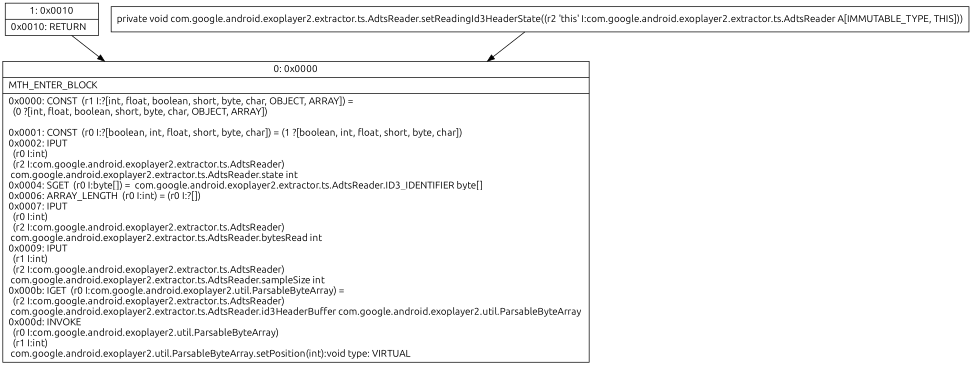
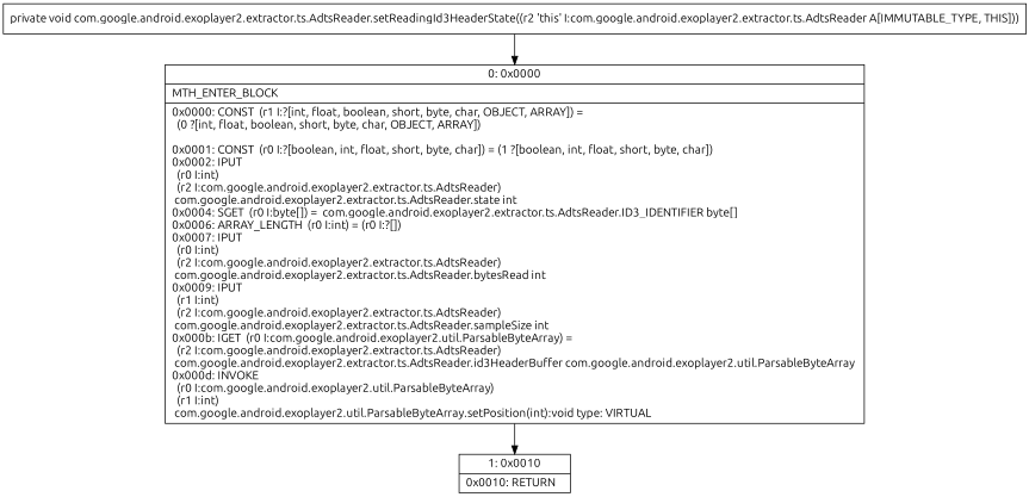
  digraph {
    fontname=Ubuntu
    node [shape=record fontname=Ubuntu]
    edge [fontname=Ubuntu]
    n1 [label="{0\:\ 0x0000|MTH_ENTER_BLOCK\l|0x0000: CONST  (r1 I:?[int, float, boolean, short, byte, char, OBJECT, ARRAY]) = \l  (0 ?[int, float, boolean, short, byte, char, OBJECT, ARRAY])\l \l0x0001: CONST  (r0 I:?[boolean, int, float, short, byte, char]) = (1 ?[boolean, int, float, short, byte, char]) \l0x0002: IPUT  \l  (r0 I:int)\l  (r2 I:com.google.android.exoplayer2.extractor.ts.AdtsReader)\l com.google.android.exoplayer2.extractor.ts.AdtsReader.state int \l0x0004: SGET  (r0 I:byte[]) =  com.google.android.exoplayer2.extractor.ts.AdtsReader.ID3_IDENTIFIER byte[] \l0x0006: ARRAY_LENGTH  (r0 I:int) = (r0 I:?[]) \l0x0007: IPUT  \l  (r0 I:int)\l  (r2 I:com.google.android.exoplayer2.extractor.ts.AdtsReader)\l com.google.android.exoplayer2.extractor.ts.AdtsReader.bytesRead int \l0x0009: IPUT  \l  (r1 I:int)\l  (r2 I:com.google.android.exoplayer2.extractor.ts.AdtsReader)\l com.google.android.exoplayer2.extractor.ts.AdtsReader.sampleSize int \l0x000b: IGET  (r0 I:com.google.android.exoplayer2.util.ParsableByteArray) = \l  (r2 I:com.google.android.exoplayer2.extractor.ts.AdtsReader)\l com.google.android.exoplayer2.extractor.ts.AdtsReader.id3HeaderBuffer com.google.android.exoplayer2.util.ParsableByteArray \l0x000d: INVOKE  \l  (r0 I:com.google.android.exoplayer2.util.ParsableByteArray)\l  (r1 I:int)\l com.google.android.exoplayer2.util.ParsableByteArray.setPosition(int):void type: VIRTUAL \l}"]
    n2 [label="{1\:\ 0x0010|0x0010: RETURN   \l}"]
    n3 [label="{private void com.google.android.exoplayer2.extractor.ts.AdtsReader.setReadingId3HeaderState((r2 'this' I:com.google.android.exoplayer2.extractor.ts.AdtsReader A[IMMUTABLE_TYPE, THIS])) }"]
-   n2 -> n1
+   n1 -> n2
    n3 -> n1
  }
